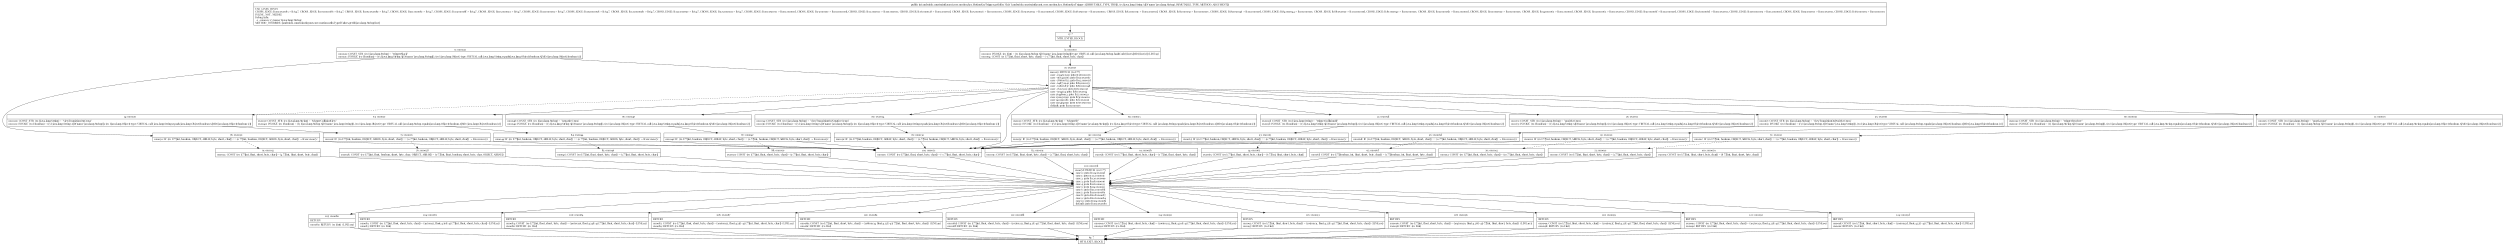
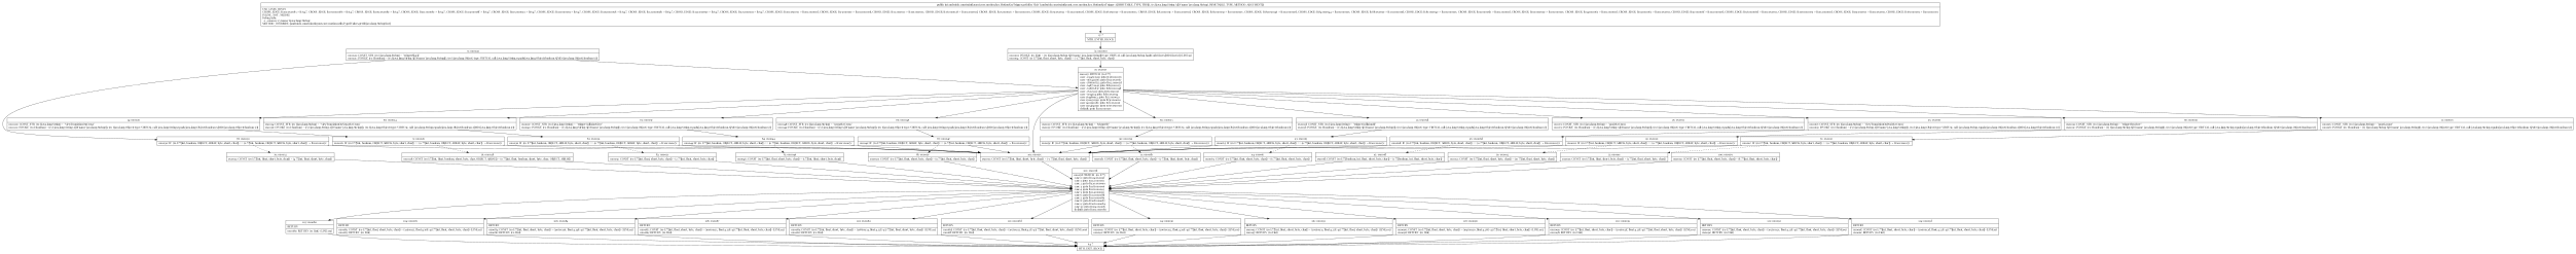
  digraph {
    fontname="Playfair Display"
    node [fontname="Playfair Display" shape=record]
    edge [fontname="Playfair Display"]
    n1 [label="{63\:\ ?|MTH_ENTER_BLOCK\l}"]
    n2 [label="{65\:\ 0x0000|0x0000: INVOKE  (r0 I:int) = (r3 I:java.lang.String A[D('name' java.lang.String)]) type: VIRTUAL call: java.lang.String.hashCode():int A[MD:():int (c)] (LINE:95)\l0x0004: CONST  (r1 I:??[int, float, short, byte, char]) = (\-1 ??[int, float, short, byte, char]) \l}"]
    n3 [label="{66\:\ 0x0005|0x0005: SWITCH  (r0 I:??)\l case \-1594793529: goto B:98:0x0071\l case \-966421266: goto B:95:0x0067\l case \-786670827: goto B:92:0x005d\l case \-648752941: goto B:89:0x0053\l case \-638126837: goto B:86:0x0048\l case \-76025313: goto B:83:0x003e\l case \-9754574: goto B:80:0x0034\l case 364489912: goto B:77:0x002a\l case 1301930599: goto B:74:0x0020\l case 1401391082: goto B:71:0x0016\l case 1535404999: goto B:68:0x000a\l default: goto B:101:0x007c \l}"]
    n4 [label="{68\:\ 0x000a|0x000a: CONST_STR  (r0 I:java.lang.String) =  \"triggerReceiver\" \l0x000c: INVOKE  (r0 I:boolean) = (r3 I:java.lang.String A[D('name' java.lang.String)]), (r0 I:java.lang.Object) type: VIRTUAL call: java.lang.String.equals(java.lang.Object):boolean A[MD:(java.lang.Object):boolean (c)]\l}"]
    n5 [label="{71\:\ 0x0016|0x0016: CONST_STR  (r0 I:java.lang.String) =  \"postLayout\" \l0x0018: INVOKE  (r0 I:boolean) = (r3 I:java.lang.String A[D('name' java.lang.String)]), (r0 I:java.lang.Object) type: VIRTUAL call: java.lang.String.equals(java.lang.Object):boolean A[MD:(java.lang.Object):boolean (c)]\l}"]
    n6 [label="{74\:\ 0x0020|0x0020: CONST_STR  (r0 I:java.lang.String) =  \"viewTransitionOnCross\" \l0x0022: INVOKE  (r0 I:boolean) = (r3 I:java.lang.String A[D('name' java.lang.String)]), (r0 I:java.lang.Object) type: VIRTUAL call: java.lang.String.equals(java.lang.Object):boolean A[MD:(java.lang.Object):boolean (c)]\l}"]
    n7 [label="{80\:\ 0x0034|0x0034: CONST_STR  (r0 I:java.lang.String) =  \"viewTransitionOnNegativeCross\" \l0x0036: INVOKE  (r0 I:boolean) = (r3 I:java.lang.String A[D('name' java.lang.String)]), (r0 I:java.lang.Object) type: VIRTUAL call: java.lang.String.equals(java.lang.Object):boolean A[MD:(java.lang.Object):boolean (c)]\l}"]
    n8 [label="{83\:\ 0x003e|0x003e: CONST_STR  (r0 I:java.lang.String) =  \"triggerCollisionView\" \l0x0040: INVOKE  (r0 I:boolean) = (r3 I:java.lang.String A[D('name' java.lang.String)]), (r0 I:java.lang.Object) type: VIRTUAL call: java.lang.String.equals(java.lang.Object):boolean A[MD:(java.lang.Object):boolean (c)]\l}"]
    n9 [label="{86\:\ 0x0048|0x0048: CONST_STR  (r0 I:java.lang.String) =  \"negativeCross\" \l0x004a: INVOKE  (r0 I:boolean) = (r3 I:java.lang.String A[D('name' java.lang.String)]), (r0 I:java.lang.Object) type: VIRTUAL call: java.lang.String.equals(java.lang.Object):boolean A[MD:(java.lang.Object):boolean (c)]\l}"]
    n10 [label="{89\:\ 0x0053|0x0053: CONST_STR  (r0 I:java.lang.String) =  \"triggerID\" \l0x0055: INVOKE  (r0 I:boolean) = (r3 I:java.lang.String A[D('name' java.lang.String)]), (r0 I:java.lang.Object) type: VIRTUAL call: java.lang.String.equals(java.lang.Object):boolean A[MD:(java.lang.Object):boolean (c)]\l}"]
    n11 [label="{92\:\ 0x005d|0x005d: CONST_STR  (r0 I:java.lang.String) =  \"triggerCollisionId\" \l0x005f: INVOKE  (r0 I:boolean) = (r3 I:java.lang.String A[D('name' java.lang.String)]), (r0 I:java.lang.Object) type: VIRTUAL call: java.lang.String.equals(java.lang.Object):boolean A[MD:(java.lang.Object):boolean (c)]\l}"]
    n12 [label="{95\:\ 0x0067|0x0067: CONST_STR  (r0 I:java.lang.String) =  \"viewTransitionOnPositiveCross\" \l0x0069: INVOKE  (r0 I:boolean) = (r3 I:java.lang.String A[D('name' java.lang.String)]), (r0 I:java.lang.Object) type: VIRTUAL call: java.lang.String.equals(java.lang.Object):boolean A[MD:(java.lang.Object):boolean (c)]\l}"]
    n13 [label="{98\:\ 0x0071|0x0071: CONST_STR  (r0 I:java.lang.String) =  \"positiveCross\" \l0x0073: INVOKE  (r0 I:boolean) = (r3 I:java.lang.String A[D('name' java.lang.String)]), (r0 I:java.lang.Object) type: VIRTUAL call: java.lang.String.equals(java.lang.Object):boolean A[MD:(java.lang.Object):boolean (c)]\l}"]
    n14 [label="{101\:\ 0x007c|0x007c: CONST  (r0 I:??[int, float, short, byte, char]) = (\-1 ??[int, float, short, byte, char]) \l}"]
    n15 [label="{69\:\ 0x0010|0x0010: IF  (r0 I:??[int, boolean, OBJECT, ARRAY, byte, short, char]) == (0 ??[int, boolean, OBJECT, ARRAY, byte, short, char])  \-\> B:101:0x007c \l}"]
    n16 [label="{72\:\ 0x001c|0x001c: IF  (r0 I:??[int, boolean, OBJECT, ARRAY, byte, short, char]) == (0 ??[int, boolean, OBJECT, ARRAY, byte, short, char])  \-\> B:101:0x007c \l}"]
    n17 [label="{75\:\ 0x0026|0x0026: IF  (r0 I:??[int, boolean, OBJECT, ARRAY, byte, short, char]) == (0 ??[int, boolean, OBJECT, ARRAY, byte, short, char])  \-\> B:101:0x007c \l}"]
    n18 [label="{77\:\ 0x002a|0x002a: CONST_STR  (r0 I:java.lang.String) =  \"triggerSlack\" \l0x002c: INVOKE  (r0 I:boolean) = (r3 I:java.lang.String A[D('name' java.lang.String)]), (r0 I:java.lang.Object) type: VIRTUAL call: java.lang.String.equals(java.lang.Object):boolean A[MD:(java.lang.Object):boolean (c)]\l}"]
    n19 [label="{78\:\ 0x0030|0x0030: IF  (r0 I:??[int, boolean, OBJECT, ARRAY, byte, short, char]) == (0 ??[int, boolean, OBJECT, ARRAY, byte, short, char])  \-\> B:101:0x007c \l}"]
    n20 [label="{81\:\ 0x003a|0x003a: IF  (r0 I:??[int, boolean, OBJECT, ARRAY, byte, short, char]) == (0 ??[int, boolean, OBJECT, ARRAY, byte, short, char])  \-\> B:101:0x007c \l}"]
    n21 [label="{84\:\ 0x0044|0x0044: IF  (r0 I:??[int, boolean, OBJECT, ARRAY, byte, short, char]) == (0 ??[int, boolean, OBJECT, ARRAY, byte, short, char])  \-\> B:101:0x007c \l}"]
    n22 [label="{87\:\ 0x004e|0x004e: IF  (r0 I:??[int, boolean, OBJECT, ARRAY, byte, short, char]) == (0 ??[int, boolean, OBJECT, ARRAY, byte, short, char])  \-\> B:101:0x007c \l}"]
    n23 [label="{90\:\ 0x0059|0x0059: IF  (r0 I:??[int, boolean, OBJECT, ARRAY, byte, short, char]) == (0 ??[int, boolean, OBJECT, ARRAY, byte, short, char])  \-\> B:101:0x007c \l}"]
    n24 [label="{93\:\ 0x0063|0x0063: IF  (r0 I:??[int, boolean, OBJECT, ARRAY, byte, short, char]) == (0 ??[int, boolean, OBJECT, ARRAY, byte, short, char])  \-\> B:101:0x007c \l}"]
    n25 [label="{96\:\ 0x006d|0x006d: IF  (r0 I:??[int, boolean, OBJECT, ARRAY, byte, short, char]) == (0 ??[int, boolean, OBJECT, ARRAY, byte, short, char])  \-\> B:101:0x007c \l}"]
    n26 [label="{102\:\ 0x007d|0x007d: SWITCH  (r0 I:??)\l case 0: goto B:124:0x009f\l case 1: goto B:122:0x009c\l case 2: goto B:120:0x0099\l case 3: goto B:118:0x0096\l case 4: goto B:116:0x0093\l case 5: goto B:114:0x0090\l case 6: goto B:112:0x008d\l case 7: goto B:110:0x008a\l case 8: goto B:108:0x0087\l case 9: goto B:106:0x0084\l case 10: goto B:104:0x0081\l default: goto B:103:0x0080 \l}"]
    n27 [label="{70\:\ 0x0012|0x0012: CONST  (r0 I:??[int, float, short, byte, char]) = (10 ??[int, float, short, byte, char]) \l}"]
    n28 [label="{103\:\ 0x0080|RETURN\l|0x0080: RETURN  (r1 I:int)  (LINE:119)\l}"]
    n29 [label="{104\:\ 0x0081|RETURN\l|0x0081: CONST  (r0 I:??[int, float, short, byte, char]) = (311(0x137, float:4.36E\-43) ??[int, float, short, byte, char])  (LINE:117)\l0x0083: RETURN  (r0 I:int) \l}"]
    n30 [label="{106\:\ 0x0084|RETURN\l|0x0084: CONST  (r0 I:??[int, float, short, byte, char]) = (310(0x136, float:4.34E\-43) ??[int, float, short, byte, char])  (LINE:115)\l0x0086: RETURN  (r0 I:int) \l}"]
    n31 [label="{108\:\ 0x0087|RETURN\l|0x0087: CONST  (r0 I:??[int, float, short, byte, char]) = (309(0x135, float:4.33E\-43) ??[int, float, short, byte, char])  (LINE:113)\l0x0089: RETURN  (r0 I:int) \l}"]
    n32 [label="{110\:\ 0x008a|RETURN\l|0x008a: CONST  (r0 I:??[int, float, short, byte, char]) = (308(0x134, float:4.32E\-43) ??[int, float, short, byte, char])  (LINE:111)\l0x008c: RETURN  (r0 I:int) \l}"]
    n33 [label="{112\:\ 0x008d|RETURN\l|0x008d: CONST  (r0 I:??[int, float, short, byte, char]) = (307(0x133, float:4.3E\-43) ??[int, float, short, byte, char])  (LINE:109)\l0x008f: RETURN  (r0 I:int) \l}"]
    n34 [label="{114\:\ 0x0090|RETURN\l|0x0090: CONST  (r0 I:??[int, float, short, byte, char]) = (306(0x132, float:4.29E\-43) ??[int, float, short, byte, char])  (LINE:107)\l0x0092: RETURN  (r0 I:int) \l}"]
    n35 [label="{116\:\ 0x0093|RETURN\l|0x0093: CONST  (r0 I:??[int, float, short, byte, char]) = (305(0x131, float:4.27E\-43) ??[int, float, short, byte, char])  (LINE:105)\l0x0095: RETURN  (r0 I:int) \l}"]
    n36 [label="{118\:\ 0x0096|RETURN\l|0x0096: CONST  (r0 I:??[int, float, short, byte, char]) = (304(0x130, float:4.26E\-43) ??[int, float, short, byte, char])  (LINE:103)\l0x0098: RETURN  (r0 I:int) \l}"]
    n37 [label="{120\:\ 0x0099|RETURN\l|0x0099: CONST  (r0 I:??[int, float, short, byte, char]) = (303(0x12f, float:4.25E\-43) ??[int, float, short, byte, char])  (LINE:101)\l0x009b: RETURN  (r0 I:int) \l}"]
    n38 [label="{122\:\ 0x009c|RETURN\l|0x009c: CONST  (r0 I:??[int, float, short, byte, char]) = (302(0x12e, float:4.23E\-43) ??[int, float, short, byte, char])  (LINE:99)\l0x009e: RETURN  (r0 I:int) \l}"]
    n39 [label="{124\:\ 0x009f|RETURN\l|0x009f: CONST  (r0 I:??[int, float, short, byte, char]) = (301(0x12d, float:4.22E\-43) ??[int, float, short, byte, char])  (LINE:97)\l0x00a1: RETURN  (r0 I:int) \l}"]
    n40 [label="{64\:\ ?|MTH_EXIT_BLOCK\l}"]
    n41 [label="{73\:\ 0x001e|0x001e: CONST  (r0 I:??[int, float, short, byte, char]) = (3 ??[int, float, short, byte, char]) \l}"]
    n42 [label="{76\:\ 0x0028|0x0028: CONST  (r0 I:??[int, float, boolean, short, byte, char, OBJECT, ARRAY]) = (0 ??[int, float, boolean, short, byte, char, OBJECT, ARRAY]) \l}"]
    n43 [label="{79\:\ 0x0032|0x0032: CONST  (r0 I:??[int, float, short, byte, char]) = (4 ??[int, float, short, byte, char]) \l}"]
    n44 [label="{82\:\ 0x003c|0x003c: CONST  (r0 I:??[int, float, short, byte, char]) = (2 ??[int, float, short, byte, char]) \l}"]
    n45 [label="{85\:\ 0x0046|0x0046: CONST  (r0 I:??[int, float, short, byte, char]) = (5 ??[int, float, short, byte, char]) \l}"]
    n46 [label="{88\:\ 0x0050|0x0050: CONST  (r0 I:??[int, float, short, byte, char]) = (9 ??[int, float, short, byte, char]) \l}"]
    n47 [label="{91\:\ 0x005b|0x005b: CONST  (r0 I:??[int, float, short, byte, char]) = (7 ??[int, float, short, byte, char]) \l}"]
    n48 [label="{94\:\ 0x0065|0x0065: CONST  (r0 I:??[int, float, short, byte, char]) = (6 ??[int, float, short, byte, char]) \l}"]
    n49 [label="{97\:\ 0x006f|0x006f: CONST  (r0 I:??[boolean, int, float, short, byte, char]) = (1 ??[boolean, int, float, short, byte, char]) \l}"]
    n50 [label="{100\:\ 0x0079|0x0079: CONST  (r0 I:??[int, float, short, byte, char]) = (8 ??[int, float, short, byte, char]) \l}"]
    n51 [label="{public int androidx.constraintlayout.core.motion.key.MotionKeyTrigger.getId((r2 'this' I:androidx.constraintlayout.core.motion.key.MotionKeyTrigger A[IMMUTABLE_TYPE, THIS]), (r3 I:java.lang.String A[D('name' java.lang.String), IMMUTABLE_TYPE, METHOD_ARGUMENT]))  | USE_LINES_HINTS\lCROSS_EDGE: B:105:0x0083 \-\> B:64:?, CROSS_EDGE: B:107:0x0086 \-\> B:64:?, CROSS_EDGE: B:109:0x0089 \-\> B:64:?, CROSS_EDGE: B:111:0x008c \-\> B:64:?, CROSS_EDGE: B:113:0x008f \-\> B:64:?, CROSS_EDGE: B:115:0x0092 \-\> B:64:?, CROSS_EDGE: B:117:0x0095 \-\> B:64:?, CROSS_EDGE: B:119:0x0098 \-\> B:64:?, CROSS_EDGE: B:121:0x009b \-\> B:64:?, CROSS_EDGE: B:123:0x009e \-\> B:64:?, CROSS_EDGE: B:125:0x00a1 \-\> B:64:?, CROSS_EDGE: B:101:0x007c \-\> B:102:0x007d, CROSS_EDGE: B:73:0x001e \-\> B:102:0x007d, CROSS_EDGE: B:72:0x001c \-\> B:101:0x007c, CROSS_EDGE: B:76:0x0028 \-\> B:102:0x007d, CROSS_EDGE: B:75:0x0026 \-\> B:101:0x007c, CROSS_EDGE: B:79:0x0032 \-\> B:102:0x007d, CROSS_EDGE: B:78:0x0030 \-\> B:101:0x007c, CROSS_EDGE: B:82:0x003c \-\> B:102:0x007d, CROSS_EDGE: B:81:0x003a \-\> B:101:0x007c, CROSS_EDGE: B:85:0x0046 \-\> B:102:0x007d, CROSS_EDGE: B:84:0x0044 \-\> B:101:0x007c, CROSS_EDGE: B:88:0x0050 \-\> B:102:0x007d, CROSS_EDGE: B:87:0x004e \-\> B:101:0x007c, CROSS_EDGE: B:91:0x005b \-\> B:102:0x007d, CROSS_EDGE: B:90:0x0059 \-\> B:101:0x007c, CROSS_EDGE: B:94:0x0065 \-\> B:102:0x007d, CROSS_EDGE: B:93:0x0063 \-\> B:101:0x007c, CROSS_EDGE: B:97:0x006f \-\> B:102:0x007d, CROSS_EDGE: B:96:0x006d \-\> B:101:0x007c, CROSS_EDGE: B:100:0x0079 \-\> B:102:0x007d, CROSS_EDGE: B:99:0x0077 \-\> B:101:0x007c, CROSS_EDGE: B:66:0x0005 \-\> B:101:0x007c\lINLINE_NOT_NEEDED\lDebug Info:\l  \-1 \-0x00e9: r3 'name' Ljava\/lang\/String;\lMETHOD_OVERRIDE: [androidx.constraintlayout.core.motion.utils.TypedValues.getId(java.lang.String):int]\l}"]
    n1 -> n2
    n2 -> n3
    n3 -> n4
    n3 -> n5
-   n3 -> n6 [style=dashed]
+   n3 -> n6
    n3 -> n7
    n3 -> n8
    n3 -> n9
    n3 -> n10
    n3 -> n11
    n3 -> n12
    n3 -> n13
    n3 -> n14
    n4 -> n15
    n5 -> n16
    n6 -> n17
    n7 -> n20
    n8 -> n21
    n9 -> n22
    n10 -> n23
    n11 -> n24
    n12 -> n25
    n14 -> n26
    n15 -> n14
    n15 -> n27 [style=dashed]
    n16 -> n14
    n16 -> n41 [style=dashed]
    n17 -> n14
    n17 -> n42 [style=dashed]
    n18 -> n3
    n18 -> n19
    n19 -> n14
    n19 -> n43 [style=dashed]
    n20 -> n14
+   n20 -> n44 [style=dashed]
    n21 -> n14
    n21 -> n45 [style=dashed]
    n22 -> n14
    n22 -> n46 [style=dashed]
    n23 -> n14
    n23 -> n47 [style=dashed]
    n24 -> n14
    n24 -> n48 [style=dashed]
    n25 -> n14
    n25 -> n49 [style=dashed]
    n26 -> n28
    n26 -> n29
    n26 -> n30
    n26 -> n31
    n26 -> n32
    n26 -> n33
    n26 -> n34
    n26 -> n35
    n26 -> n36
    n26 -> n37
    n26 -> n38
    n26 -> n39
    n27 -> n26
    n28 -> n40
    n29 -> n40
    n30 -> n40
    n31 -> n40
    n32 -> n40
    n33 -> n40
    n34 -> n40
    n35 -> n40
    n36 -> n40
    n37 -> n40
    n38 -> n40
    n39 -> n40
    n41 -> n26
    n42 -> n26
    n43 -> n26
    n44 -> n26
    n45 -> n26
    n46 -> n26
    n47 -> n26
    n48 -> n26
    n49 -> n26
    n50 -> n26
    n51 -> n1
  }
